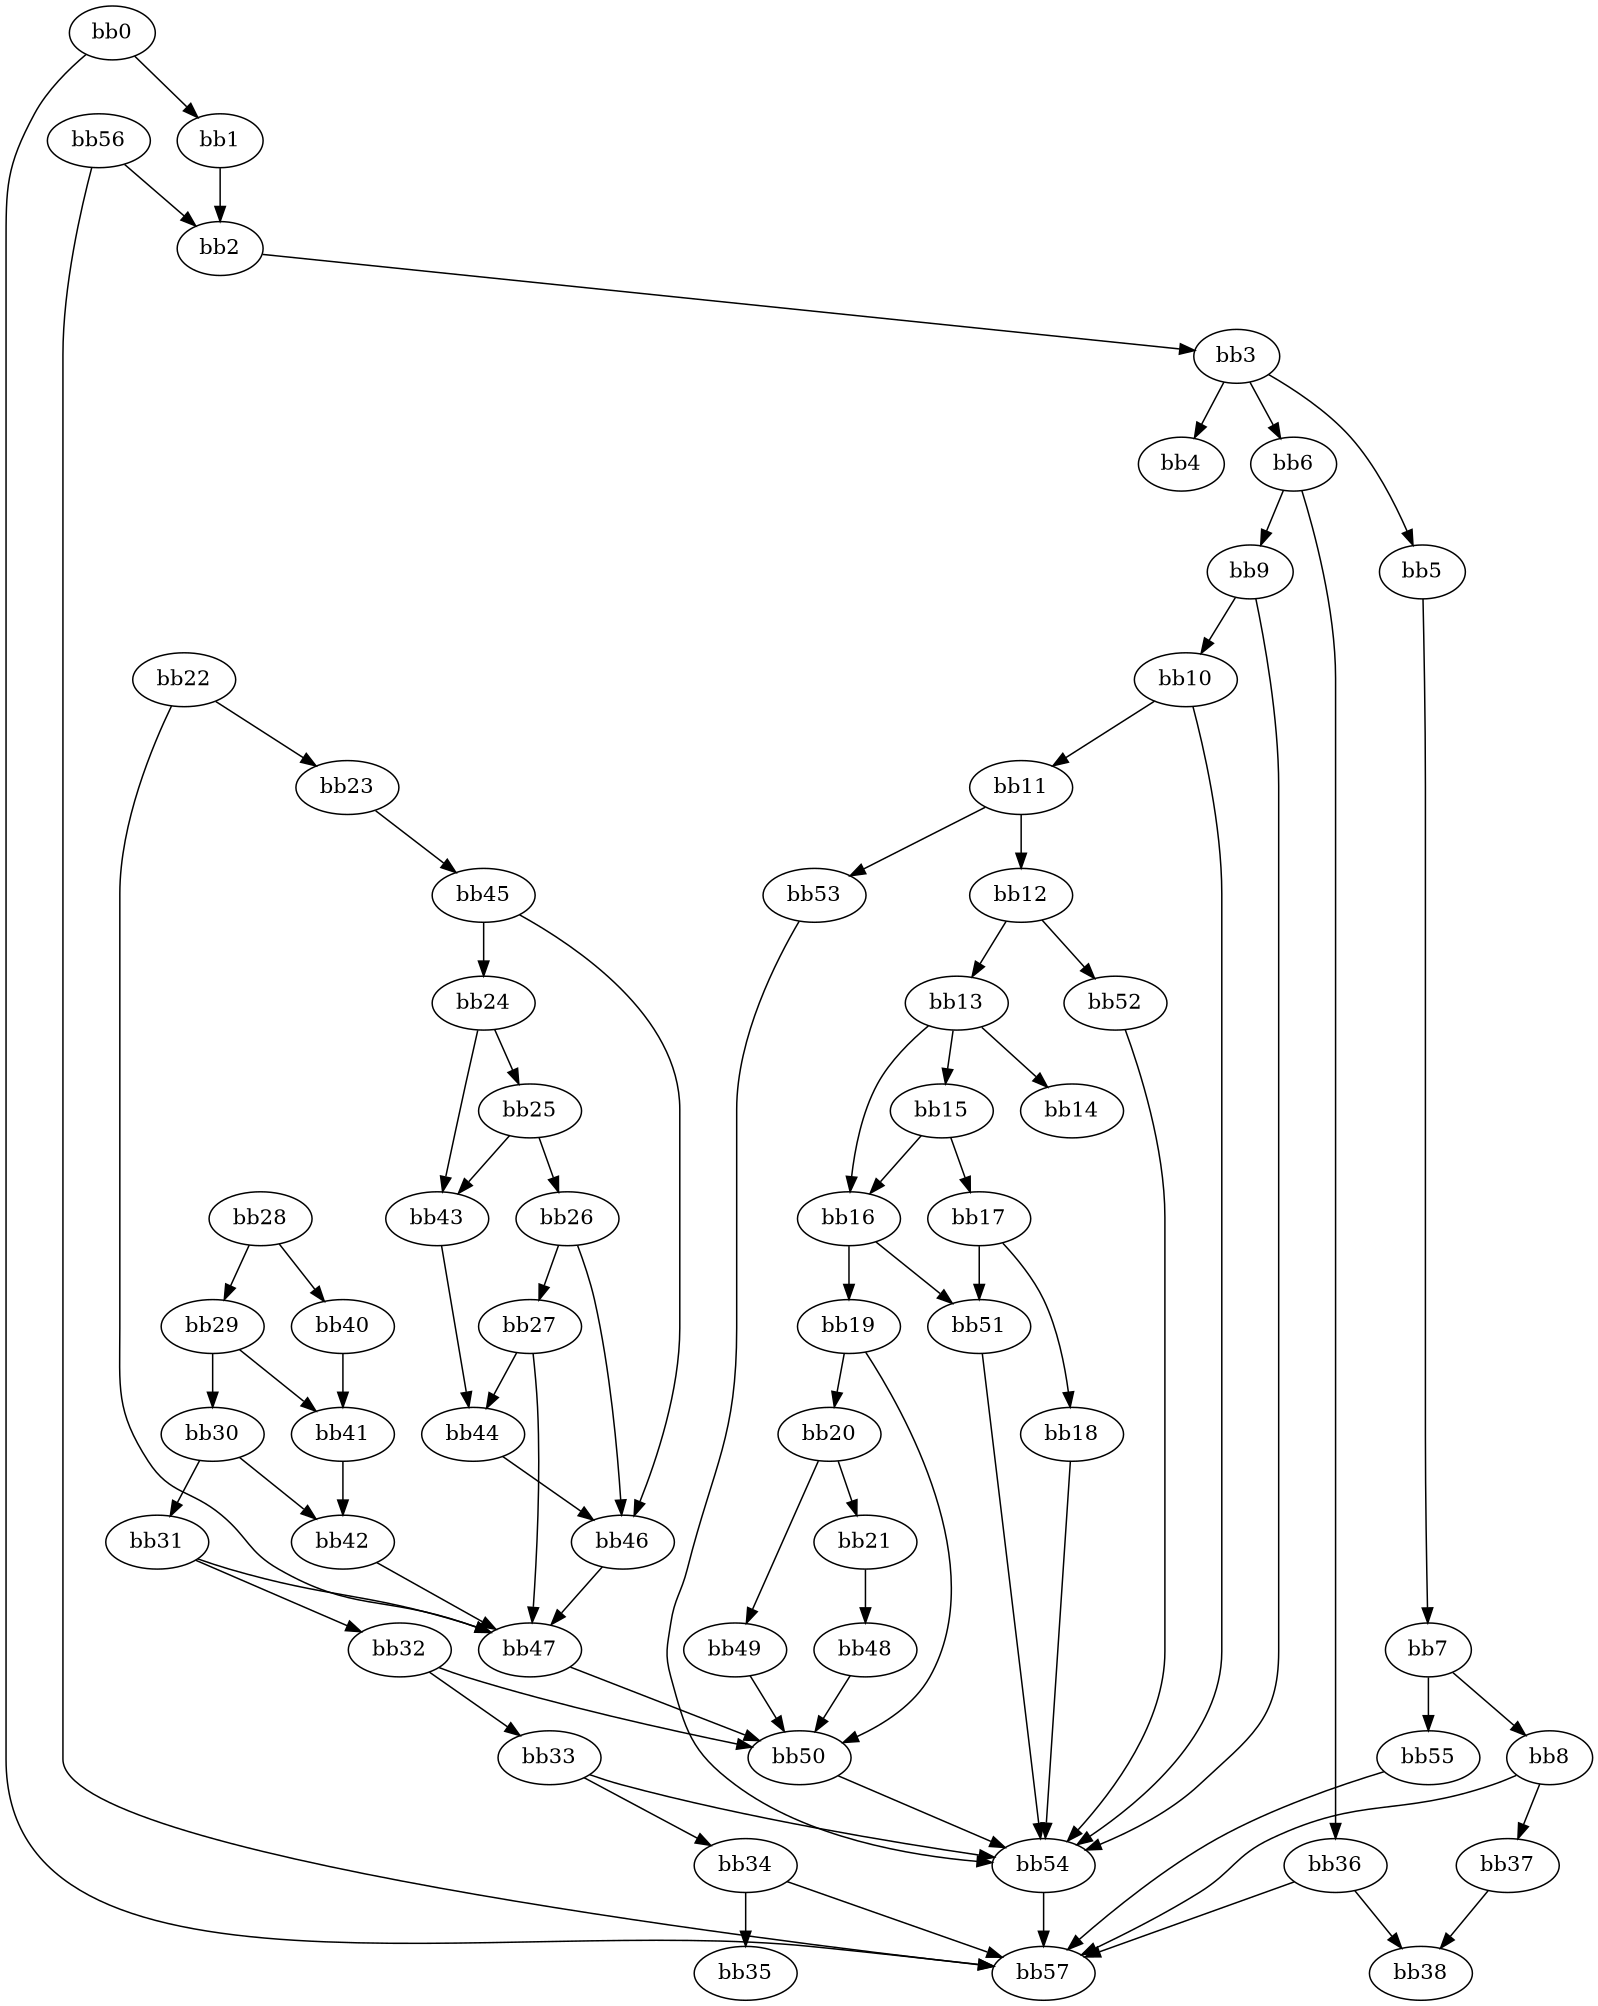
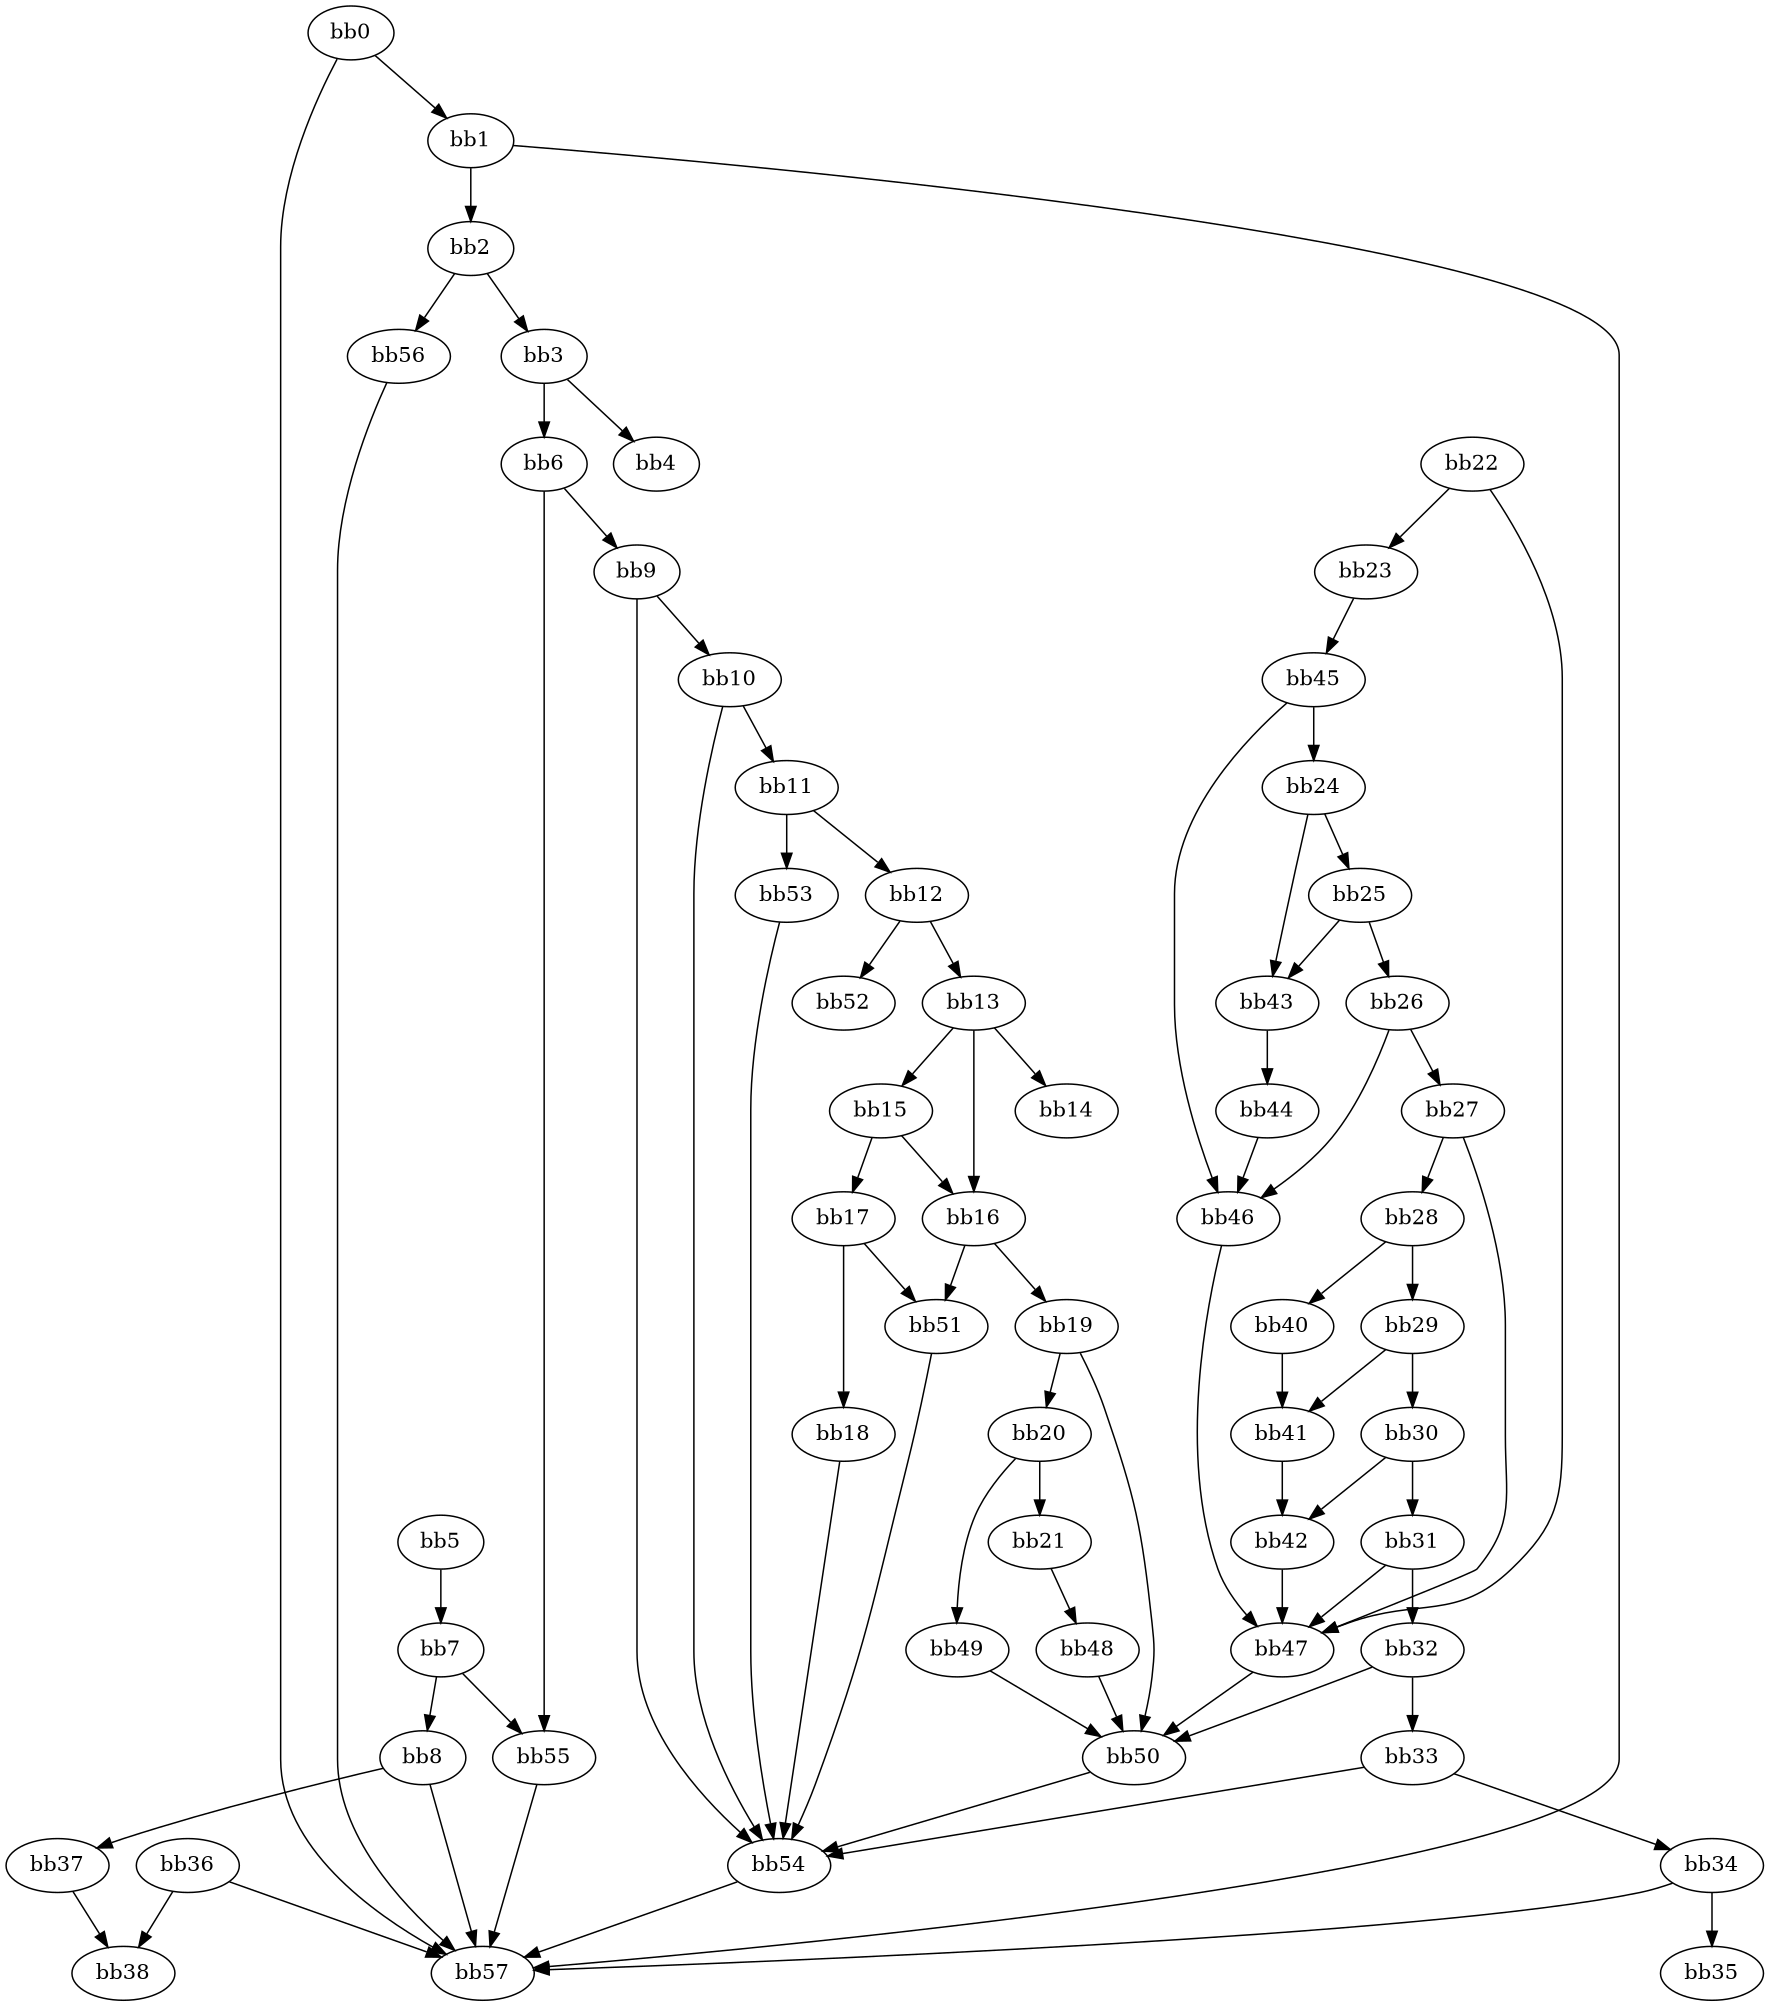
  digraph {
    n1 [label="bb0\l"]
    n2 [label="bb1\l"]
    n3 [label="bb57\l"]
    n4 [label="bb2\l"]
    n5 [label="bb3\l"]
    n6 [label="bb56\l"]
    n7 [label="bb4\l"]
    n8 [label="bb5\l"]
    n9 [label="bb6\l"]
    n10 [label="bb7\l"]
    n11 [label="bb9\l"]
    n12 [label="bb55\l"]
    n13 [label="bb8\l"]
    n14 [label="bb10\l"]
    n15 [label="bb54\l"]
    n16 [label="bb37\l"]
    n17 [label="bb38\l"]
    n18 [label="bb11\l"]
    n19 [label="bb12\l"]
    n20 [label="bb53\l"]
    n21 [label="bb13\l"]
    n22 [label="bb52\l"]
    n23 [label="bb14\l"]
    n24 [label="bb15\l"]
    n25 [label="bb16\l"]
    n26 [label="bb17\l"]
    n27 [label="bb19\l"]
    n28 [label="bb51\l"]
    n29 [label="bb18\l"]
    n30 [label="bb20\l"]
    n31 [label="bb50\l"]
    n32 [label="bb36\l"]
    n33 [label="bb21\l"]
    n34 [label="bb49\l"]
    n35 [label="bb48\l"]
    n36 [label="bb22\l"]
    n37 [label="bb23\l"]
    n38 [label="bb47\l"]
    n39 [label="bb45\l"]
    n40 [label="bb24\l"]
    n41 [label="bb25\l"]
    n42 [label="bb43\l"]
    n43 [label="bb46\l"]
    n44 [label="bb26\l"]
    n45 [label="bb44\l"]
    n46 [label="bb27\l"]
    n47 [label="bb28\l"]
    n48 [label="bb29\l"]
    n49 [label="bb40\l"]
    n50 [label="bb30\l"]
    n51 [label="bb41\l"]
    n52 [label="bb31\l"]
    n53 [label="bb42\l"]
    n54 [label="bb32\l"]
    n55 [label="bb33\l"]
    n56 [label="bb34\l"]
    n57 [label="bb35\l"]
    n1 -> n2
    n1 -> n3
+   n2 -> n3
    n2 -> n4
    n4 -> n5
-   n6 -> n4
+   n4 -> n6
    n5 -> n7
-   n5 -> n8
    n5 -> n9
    n6 -> n3
    n8 -> n10
    n9 -> n11
-   n9 -> n32
+   n9 -> n12
    n10 -> n12
    n10 -> n13
    n11 -> n14
    n11 -> n15
    n12 -> n3
    n13 -> n3
    n13 -> n16
    n14 -> n15
    n14 -> n18
    n15 -> n3
    n16 -> n17
    n18 -> n19
    n18 -> n20
    n19 -> n21
    n19 -> n22
    n20 -> n15
    n21 -> n23
    n21 -> n24
    n21 -> n25
-   n22 -> n15
    n24 -> n25
    n24 -> n26
    n25 -> n27
    n25 -> n28
    n26 -> n28
    n26 -> n29
    n27 -> n30
    n27 -> n31
    n28 -> n15
    n29 -> n15
    n30 -> n33
    n30 -> n34
    n31 -> n15
    n32 -> n3
    n32 -> n17
    n33 -> n35
    n34 -> n31
    n35 -> n31
    n36 -> n37
    n36 -> n38
    n37 -> n39
    n38 -> n31
    n39 -> n40
    n39 -> n43
    n40 -> n41
    n40 -> n42
    n41 -> n42
    n41 -> n44
    n42 -> n45
    n43 -> n38
    n44 -> n43
    n44 -> n46
    n45 -> n43
    n46 -> n38
-   n46 -> n45
+   n46 -> n47
    n47 -> n48
    n47 -> n49
    n48 -> n50
    n48 -> n51
    n49 -> n51
    n50 -> n52
    n50 -> n53
    n51 -> n53
    n52 -> n38
    n52 -> n54
    n53 -> n38
    n54 -> n31
    n54 -> n55
    n55 -> n15
    n55 -> n56
    n56 -> n3
    n56 -> n57
  }
